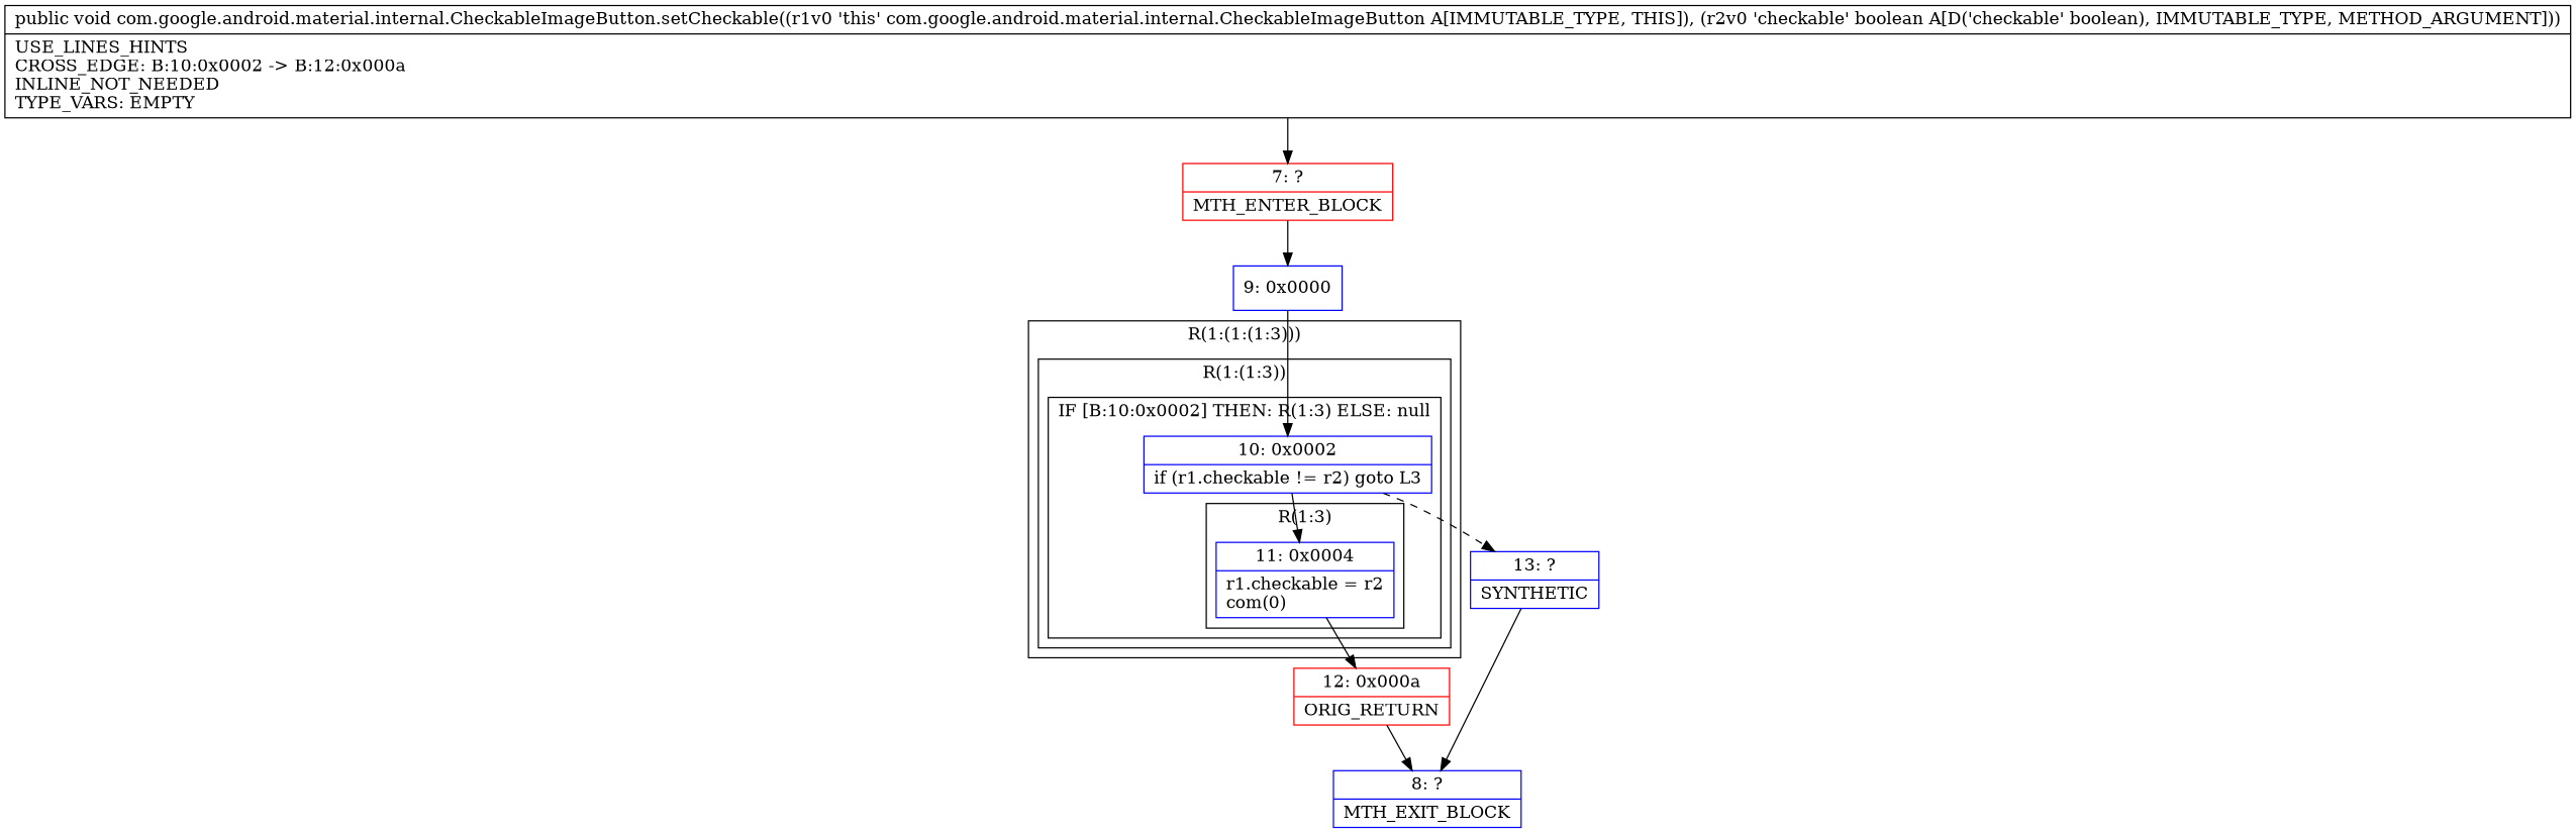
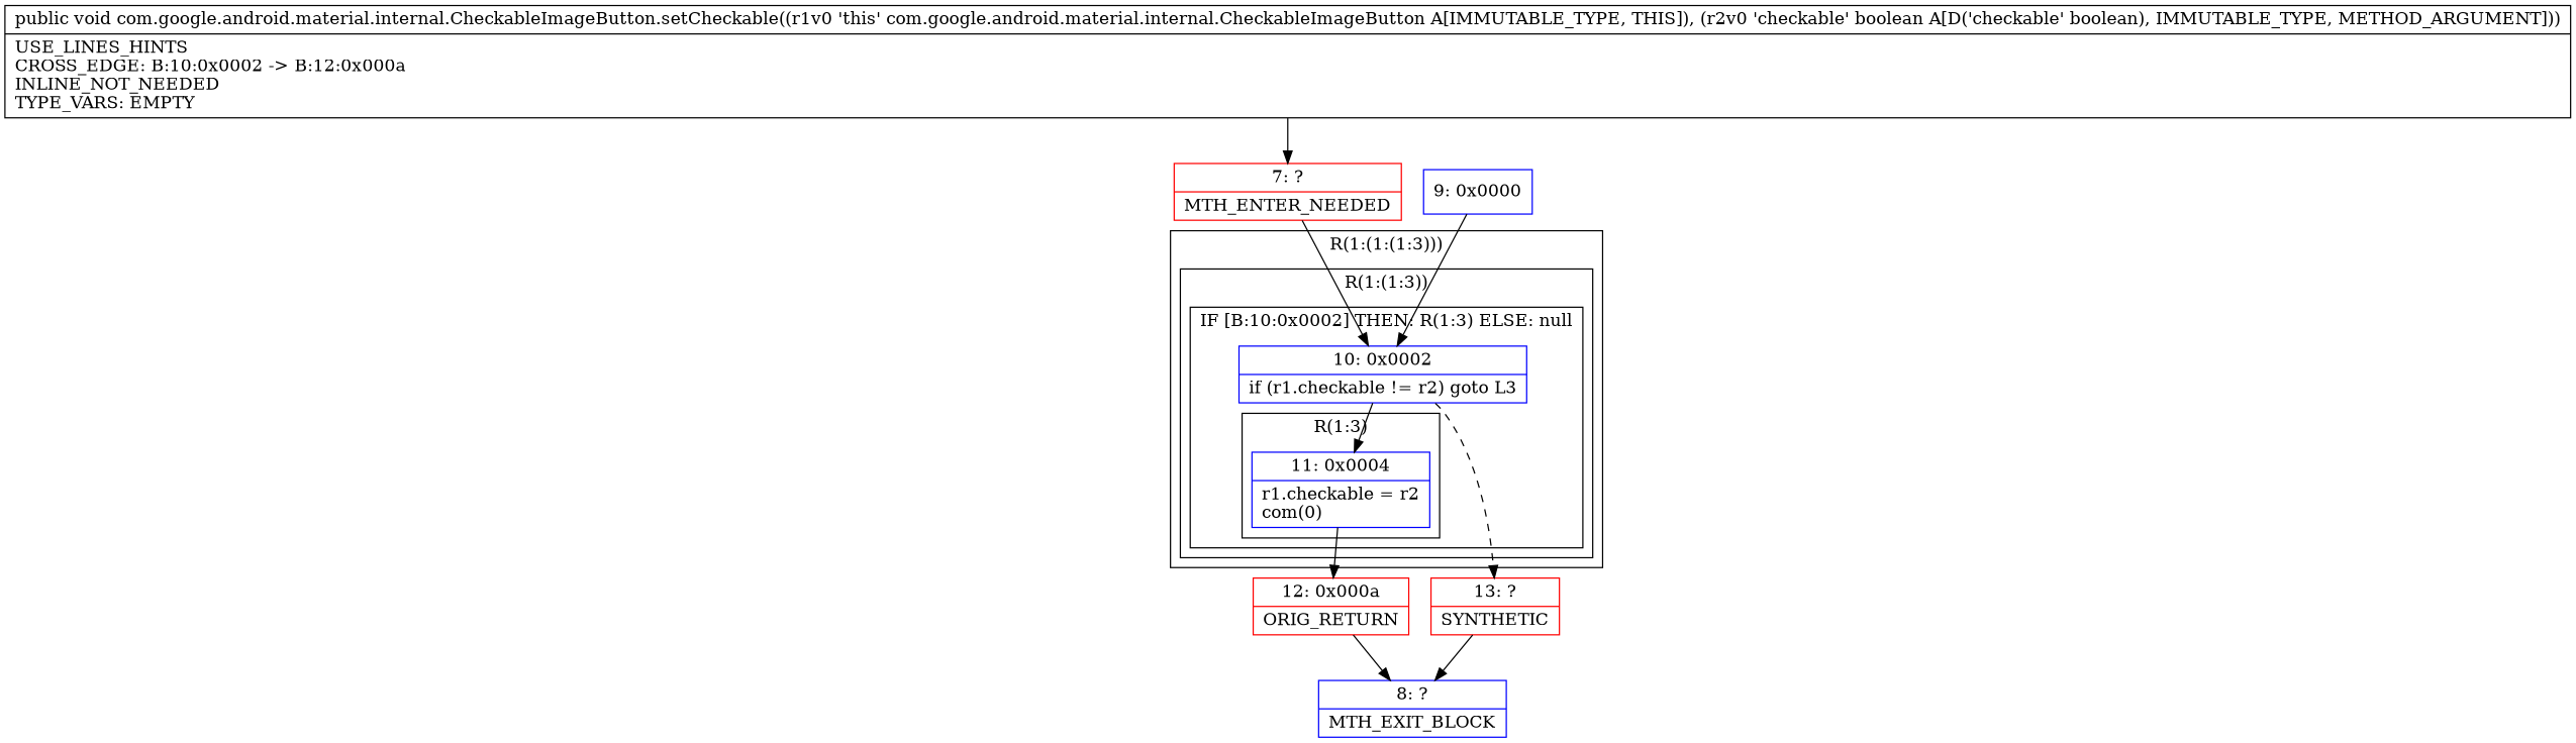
  digraph {
    node [color=blue shape=record]
    n1 [label="{11\:\ 0x0004|r1.checkable = r2\lcom(0)\l}"]
    n2 [label="{10\:\ 0x0002|if (r1.checkable != r2) goto L3\l}"]
    n3 [color=red label="{12\:\ 0x000a|ORIG_RETURN\l}"]
-   n4 [label="{13\:\ ?|SYNTHETIC\l}"]
+   n4 [color=red label="{13\:\ ?|SYNTHETIC\l}"]
    n5 [label="{8\:\ ?|MTH_EXIT_BLOCK\l}"]
-   n6 [color=red label="{7\:\ ?|MTH_ENTER_BLOCK\l}"]
+   n6 [color=red label="{7\:\ ?|MTH_ENTER_NEEDED\l}"]
    n7 [label="{9\:\ 0x0000}"]
    n8 [label="{public void com.google.android.material.internal.CheckableImageButton.setCheckable((r1v0 'this' com.google.android.material.internal.CheckableImageButton A[IMMUTABLE_TYPE, THIS]), (r2v0 'checkable' boolean A[D('checkable' boolean), IMMUTABLE_TYPE, METHOD_ARGUMENT]))  | USE_LINES_HINTS\lCROSS_EDGE: B:10:0x0002 \-\> B:12:0x000a\lINLINE_NOT_NEEDED\lTYPE_VARS: EMPTY\l}" color=""]
    subgraph cluster_1 {
      label="R(1:(1:(1:3)))"
      subgraph cluster_2 {
        label="R(1:(1:3))"
        subgraph cluster_3 {
          label="IF [B:10:0x0002] THEN: R(1:3) ELSE: null"
          n2
          subgraph cluster_4 {
            label="R(1:3)"
            n1
          }
        }
      }
    }
    n1 -> n3
    n2 -> n1
    n2 -> n4 [style=dashed]
    n3 -> n5
    n4 -> n5
-   n6 -> n7
+   n6 -> n2
    n7 -> n2
    n8 -> n6
  }
